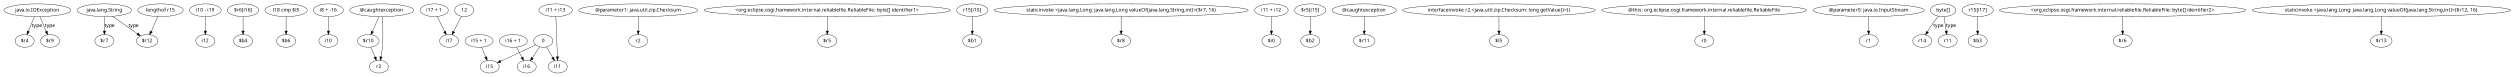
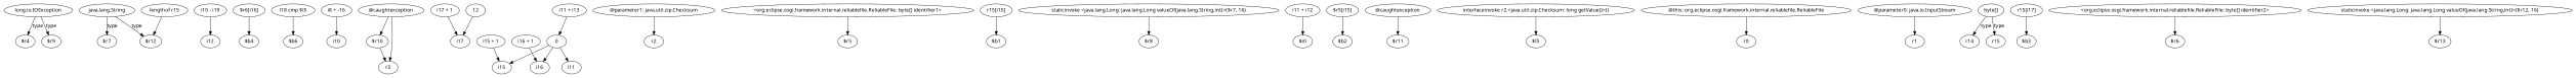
  digraph {
    fontname="Noto Sans"
    node [fontname="Noto Sans"]
    edge [fontname="Noto Sans"]
-   n1 [label="java.io.IOException"]
+   n1 [label="long.io.IOException"]
    n2 [label="$r4"]
    n3 [label="$r9"]
    n4 [label="java.lang.String"]
    n5 [label="$r12"]
    n6 [label="$r7"]
    n7 [label="i10 - i19"]
    n8 [label=i12]
    n9 [label="$r6[i16]"]
    n10 [label="$b4"]
    n11 [label="l18 cmp $l5"]
    n12 [label="$b6"]
    n13 [label="i8 + -16"]
    n14 [label=i10]
    n15 [label="@caughtexception"]
    n16 [label="$r10"]
    n17 [label=r3]
    n18 [label="i17 + 1"]
    n19 [label=i17]
    n20 [label=0]
    n21 [label=i15]
    n22 [label=i11]
    n23 [label=i16]
    n24 [label="@parameter1: java.util.zip.Checksum"]
    n25 [label=r2]
    n26 [label="<org.eclipse.osgi.framework.internal.reliablefile.ReliableFile: byte[] identifier1>"]
    n27 [label="$r5"]
    n28 [label="r15[i15]"]
    n29 [label="$b1"]
    n30 [label="staticinvoke <java.lang.Long: java.lang.Long valueOf(java.lang.String,int)>($r7, 16)"]
    n31 [label="$r8"]
    n32 [label="i11 + i12"]
    n33 [label="$i0"]
    n34 [label="$r5[i15]"]
    n35 [label="$b2"]
    n36 [label="@caughtexception"]
    n37 [label="$r11"]
    n38 [label="interfaceinvoke r2.<java.util.zip.Checksum: long getValue()>()"]
    n39 [label="$l5"]
    n40 [label="@this: org.eclipse.osgi.framework.internal.reliablefile.ReliableFile"]
    n41 [label=r0]
    n42 [label="@parameter0: java.io.InputStream"]
    n43 [label=r1]
    n44 [label="byte[]"]
    n45 [label=r14]
-   n46 [label=r11]
+   n46 [label=r15]
    n47 [label="lengthof r15"]
    n48 [label="i11 + i13"]
    n49 [label="r15[i17]"]
    n50 [label="$b3"]
    n51 [label="i15 + 1"]
    n52 [label=12]
    n53 [label="<org.eclipse.osgi.framework.internal.reliablefile.ReliableFile: byte[] identifier2>"]
    n54 [label="$r6"]
    n55 [label="i16 + 1"]
    n56 [label="staticinvoke <java.lang.Long: java.lang.Long valueOf(java.lang.String,int)>($r12, 16)"]
    n57 [label="$r13"]
    n1 -> n2 [label=type]
    n1 -> n3 [label=type]
    n4 -> n5 [label=type]
    n4 -> n6 [label=type]
    n7 -> n8
    n9 -> n10
    n11 -> n12
    n13 -> n14
    n15 -> n16
    n15 -> n17
    n16 -> n17
    n18 -> n19
    n20 -> n21
    n20 -> n22
    n20 -> n23
    n24 -> n25
    n26 -> n27
    n28 -> n29
    n30 -> n31
    n32 -> n33
    n34 -> n35
    n36 -> n37
    n38 -> n39
    n40 -> n41
    n42 -> n43
    n44 -> n45 [label=type]
    n44 -> n46 [label=type]
    n47 -> n5
-   n48 -> n22
+   n48 -> n20
    n49 -> n50
    n51 -> n21
    n52 -> n19
    n53 -> n54
    n55 -> n23
    n56 -> n57
  }
